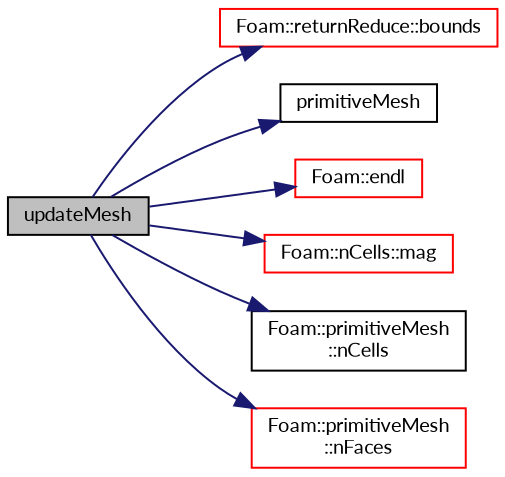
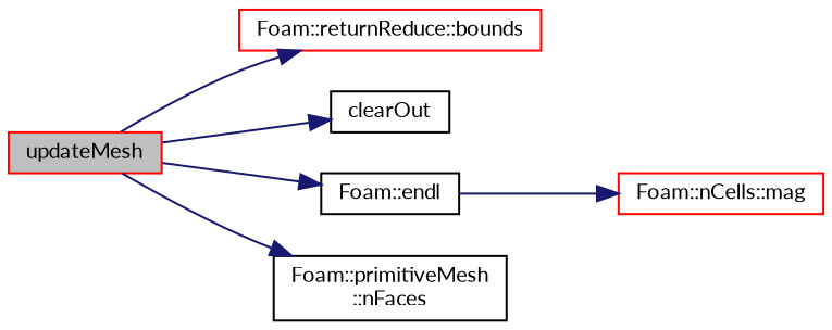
  digraph {
    fontname=Lato
    rankdir=LR
    node [color=black fontname=Lato fontsize=10 shape=record]
    edge [color=midnightblue fontname=Lato fontsize=10 labelfontname=FreeSans labelfontsize=10 style=solid]
-   n1 [fillcolor=grey75 fontcolor=black height=0.2 label=updateMesh style=filled width=0.4]
+   n1 [color=red fillcolor=grey75 fontcolor=black height=0.2 label=updateMesh style=filled width=0.4]
    n2 [color=red height=0.2 label="Foam::returnReduce::bounds" width=0.4]
-   n3 [height=0.2 label=primitiveMesh width=0.4]
-   n4 [color=red height=0.2 label="Foam::endl" width=0.4]
+   n3 [height=0.2 label=clearOut width=0.4]
+   n4 [height=0.2 label="Foam::endl" width=0.4]
    n5 [color=red height=0.2 label="Foam::nCells::mag" width=0.4]
-   n6 [height=0.2 label="Foam::primitiveMesh\l::nCells" width=0.4]
-   n7 [color=red height=0.2 label="Foam::primitiveMesh\l::nFaces" width=0.4]
+   n7 [height=0.2 label="Foam::primitiveMesh\l::nFaces" width=0.4]
    n1 -> n2
    n1 -> n3
    n1 -> n4
-   n1 -> n5
-   n1 -> n6
+   n4 -> n5
    n1 -> n7
  }
